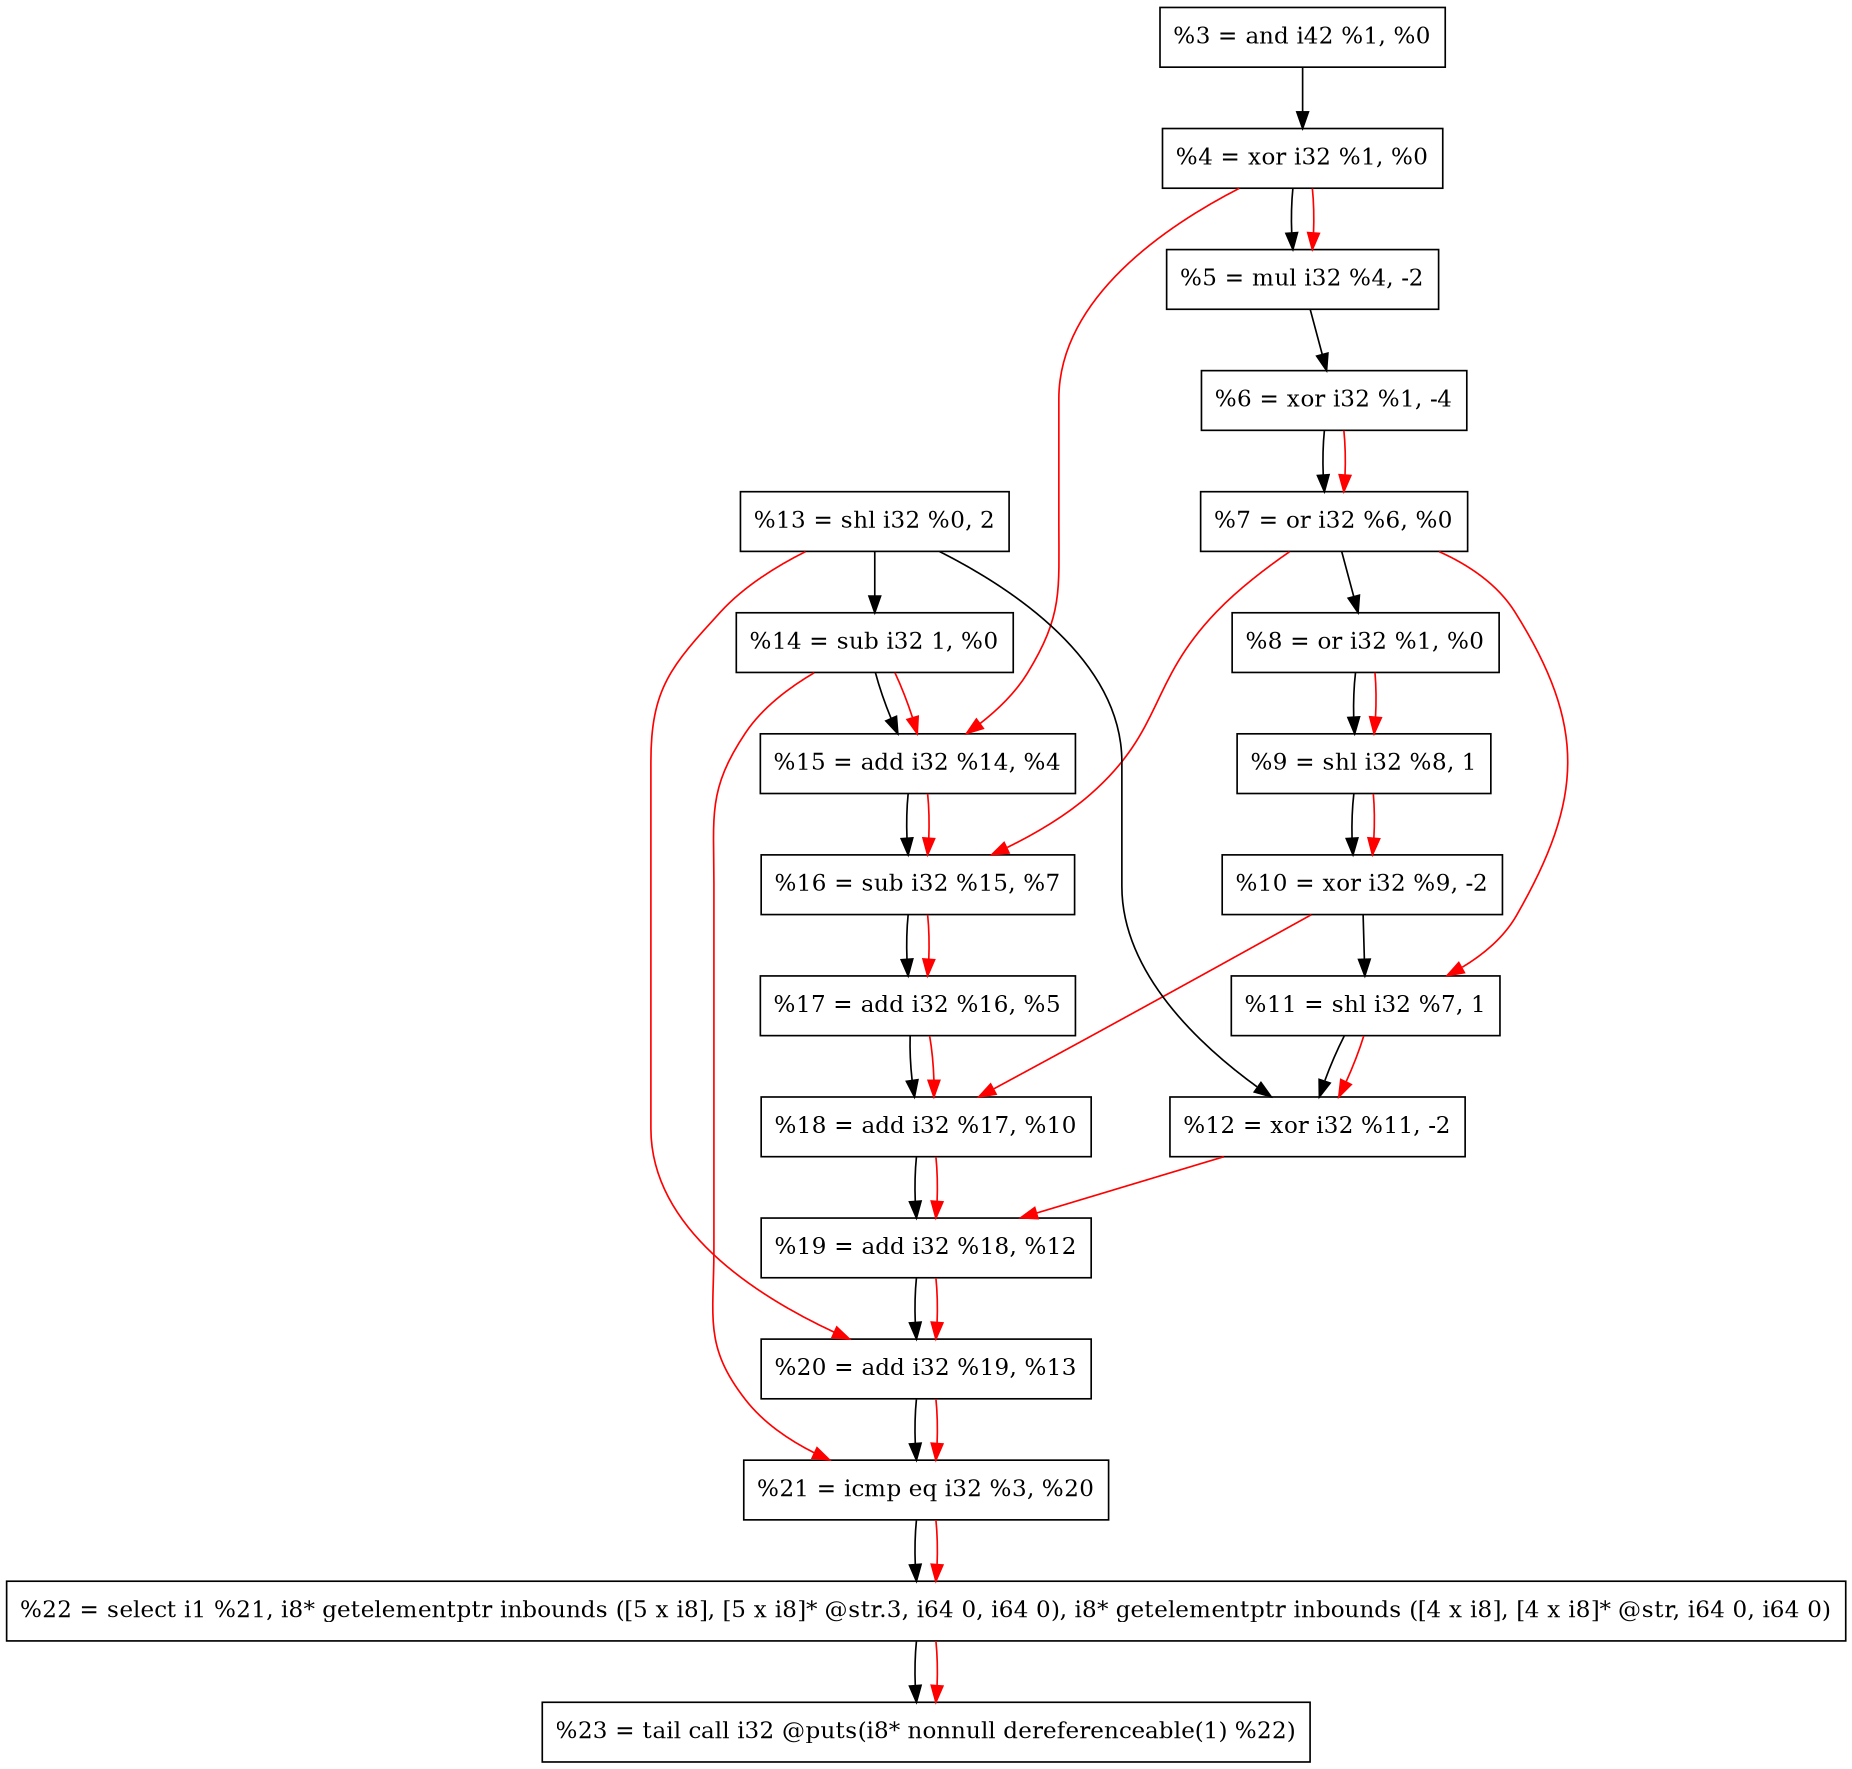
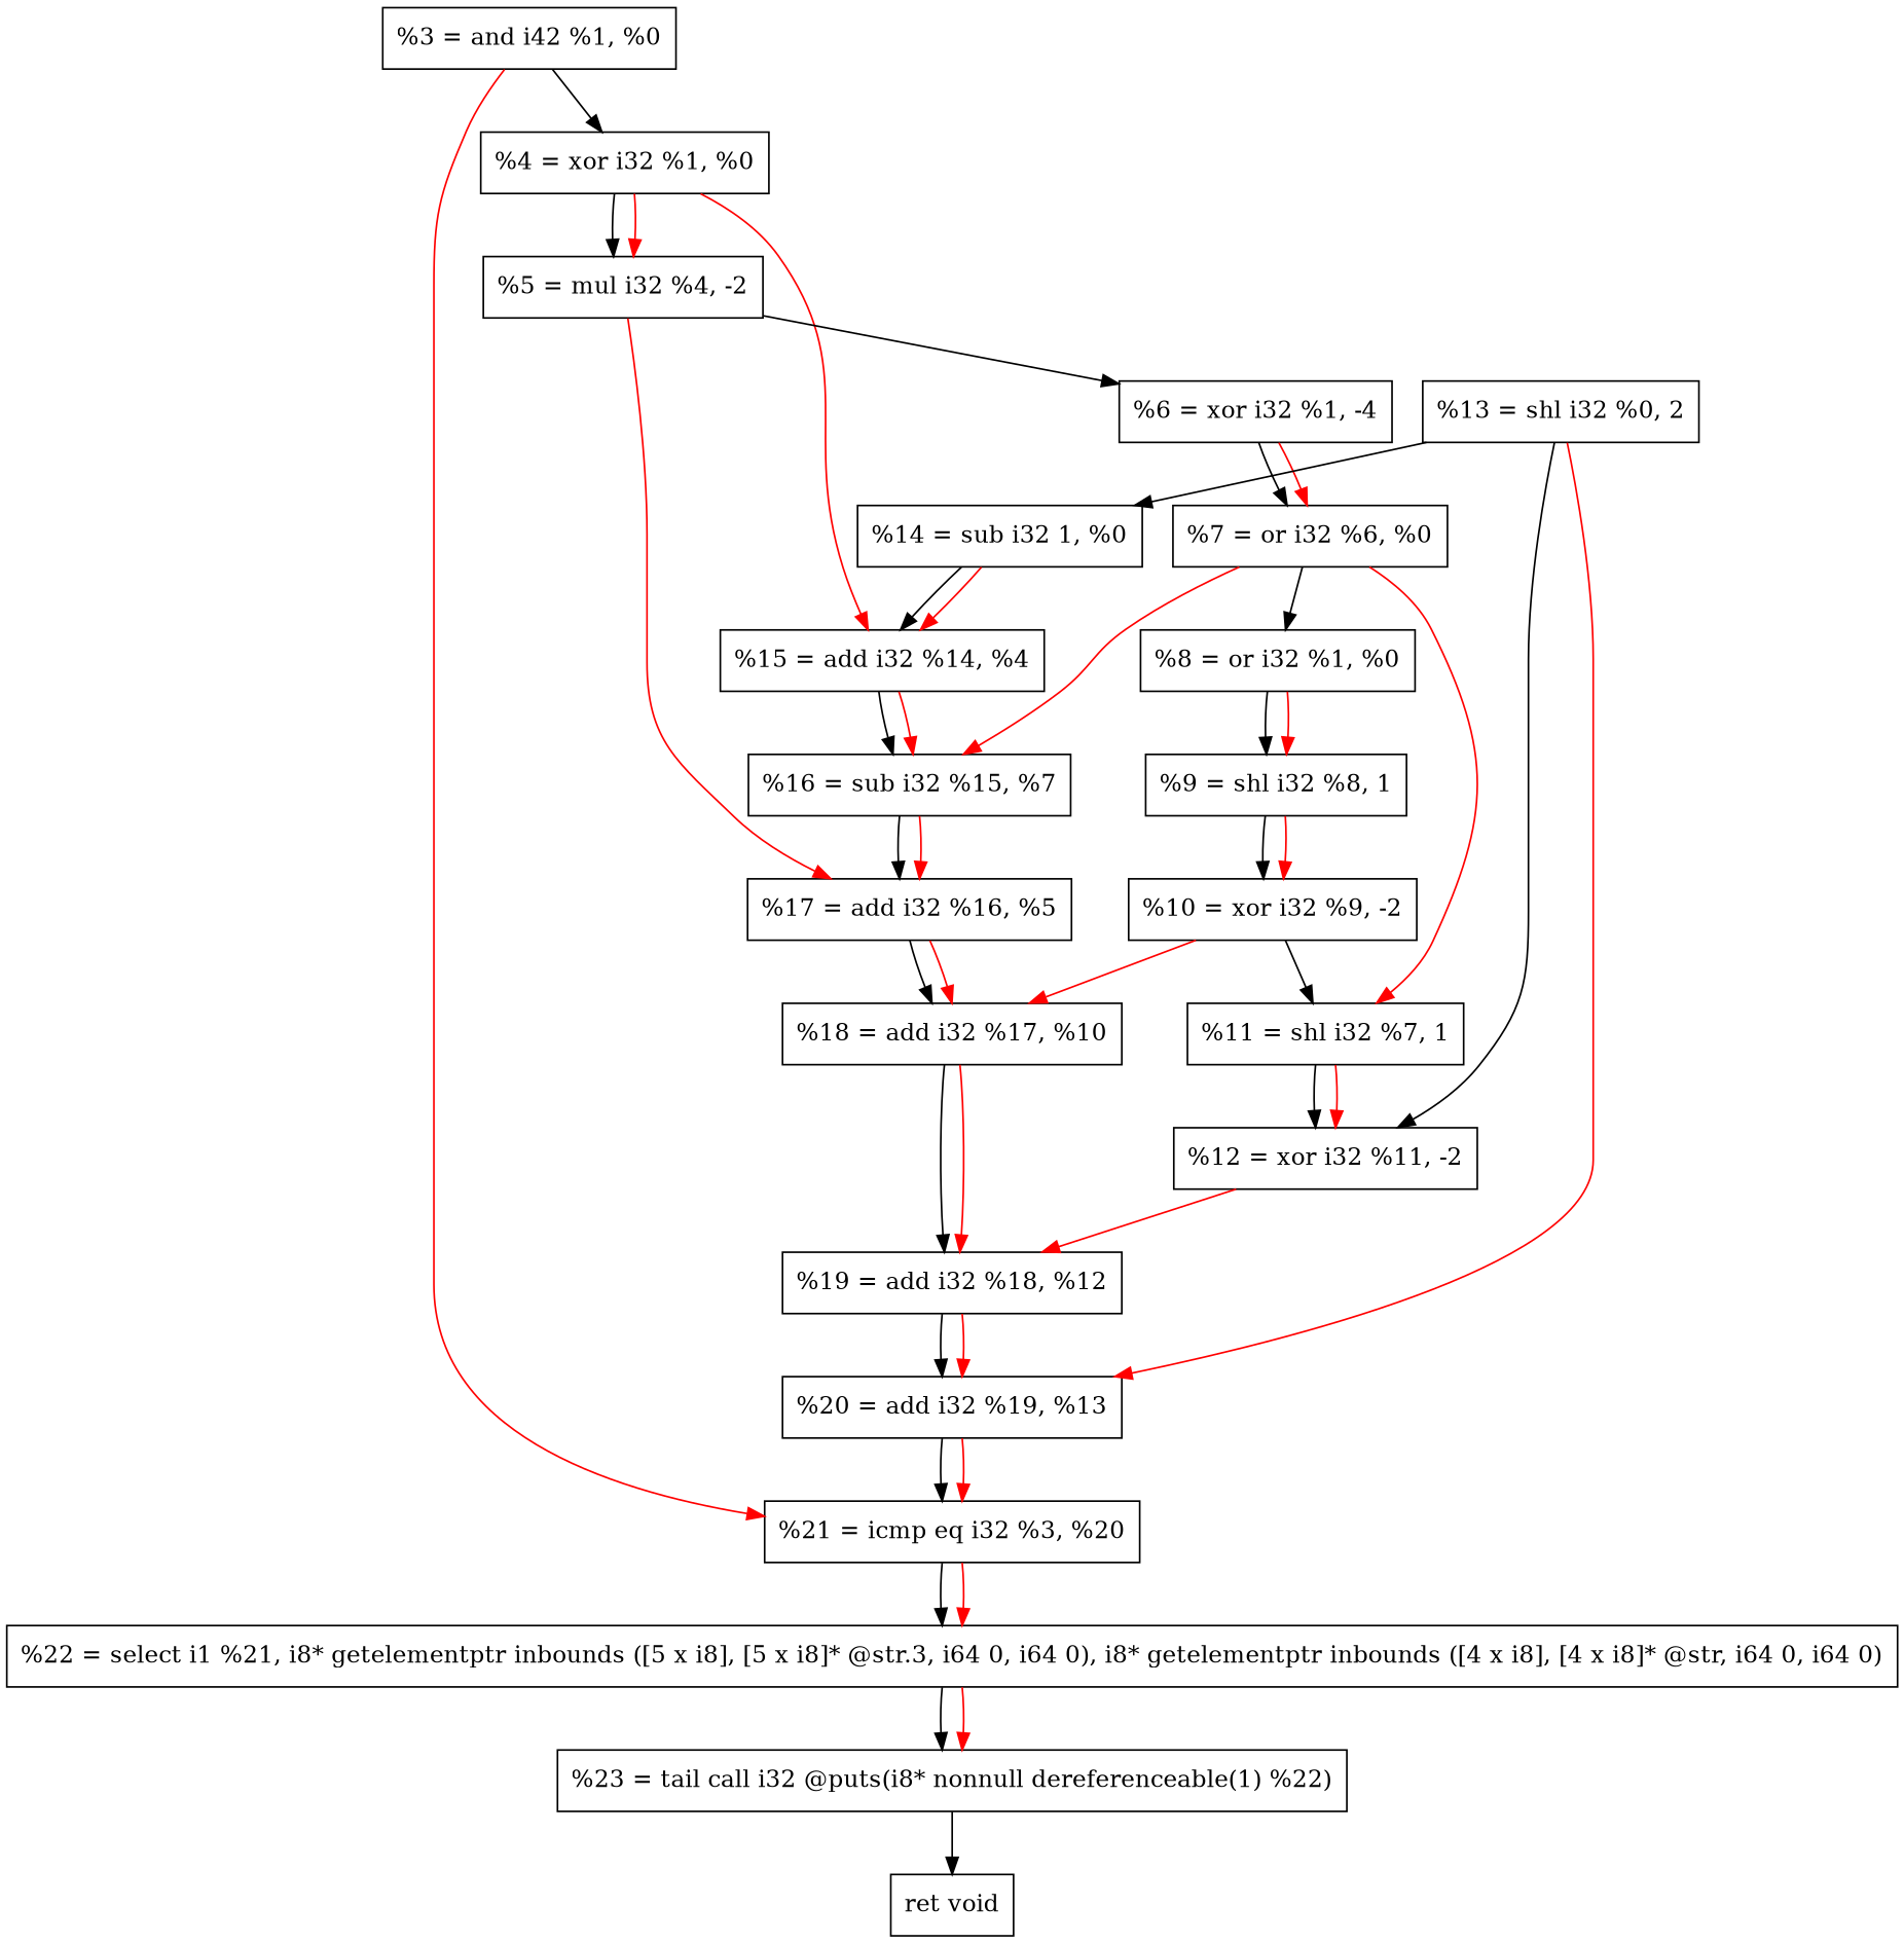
  digraph {
    fontname="DejaVu Serif"
    node [fontname="DejaVu Serif" shape=record]
    edge [fontname="DejaVu Serif" color=red]
    n1 [label="%3 = and i42 %1, %0"]
    n2 [label="  %4 = xor i32 %1, %0"]
    n3 [label="  %21 = icmp eq i32 %3, %20"]
    n4 [label="  %5 = mul i32 %4, -2"]
    n5 [label="  %15 = add i32 %14, %4"]
    n6 [label="  %22 = select i1 %21, i8* getelementptr inbounds ([5 x i8], [5 x i8]* @str.3, i64 0, i64 0), i8* getelementptr inbounds ([4 x i8], [4 x i8]* @str, i64 0, i64 0)"]
    n7 [label="%6 = xor i32 %1, -4"]
    n8 [label="  %17 = add i32 %16, %5"]
    n9 [label="  %16 = sub i32 %15, %7"]
    n10 [label="  %7 = or i32 %6, %0"]
    n11 [label="  %18 = add i32 %17, %10"]
    n12 [label="  %8 = or i32 %1, %0"]
    n13 [label="  %11 = shl i32 %7, 1"]
    n14 [label="  %9 = shl i32 %8, 1"]
    n15 [label="  %12 = xor i32 %11, -2"]
    n16 [label="  %10 = xor i32 %9, -2"]
    n17 [label="  %19 = add i32 %18, %12"]
    n18 [label="  %13 = shl i32 %0, 2"]
    n19 [label="  %14 = sub i32 1, %0"]
    n20 [label="  %20 = add i32 %19, %13"]
    n21 [label="  %23 = tail call i32 @puts(i8* nonnull dereferenceable(1) %22)"]
+   n22 [label="  ret void"]
    n1 -> n2 [color=""]
-   n19 -> n3
+   n1 -> n3
    n2 -> n4 [color=""]
    n2 -> n4
    n2 -> n5
    n3 -> n6 [color=""]
    n3 -> n6
    n4 -> n7 [color=""]
+   n4 -> n8
    n5 -> n9 [color=""]
    n5 -> n9
    n6 -> n21 [color=""]
    n6 -> n21
    n7 -> n10 [color=""]
    n7 -> n10
    n8 -> n11 [color=""]
    n8 -> n11
    n9 -> n8 [color=""]
    n9 -> n8
    n10 -> n9
    n10 -> n12 [color=""]
    n10 -> n13
    n11 -> n17 [color=""]
    n11 -> n17
    n12 -> n14 [color=""]
    n12 -> n14
    n13 -> n15 [color=""]
    n13 -> n15
    n14 -> n16 [color=""]
    n14 -> n16
    n15 -> n17
    n16 -> n11
    n16 -> n13 [color=""]
    n17 -> n20 [color=""]
    n17 -> n20
    n18 -> n15 [color=""]
    n18 -> n19 [color=""]
    n18 -> n20
    n19 -> n5 [color=""]
    n19 -> n5
    n20 -> n3 [color=""]
    n20 -> n3
+   n21 -> n22 [color=""]
  }
